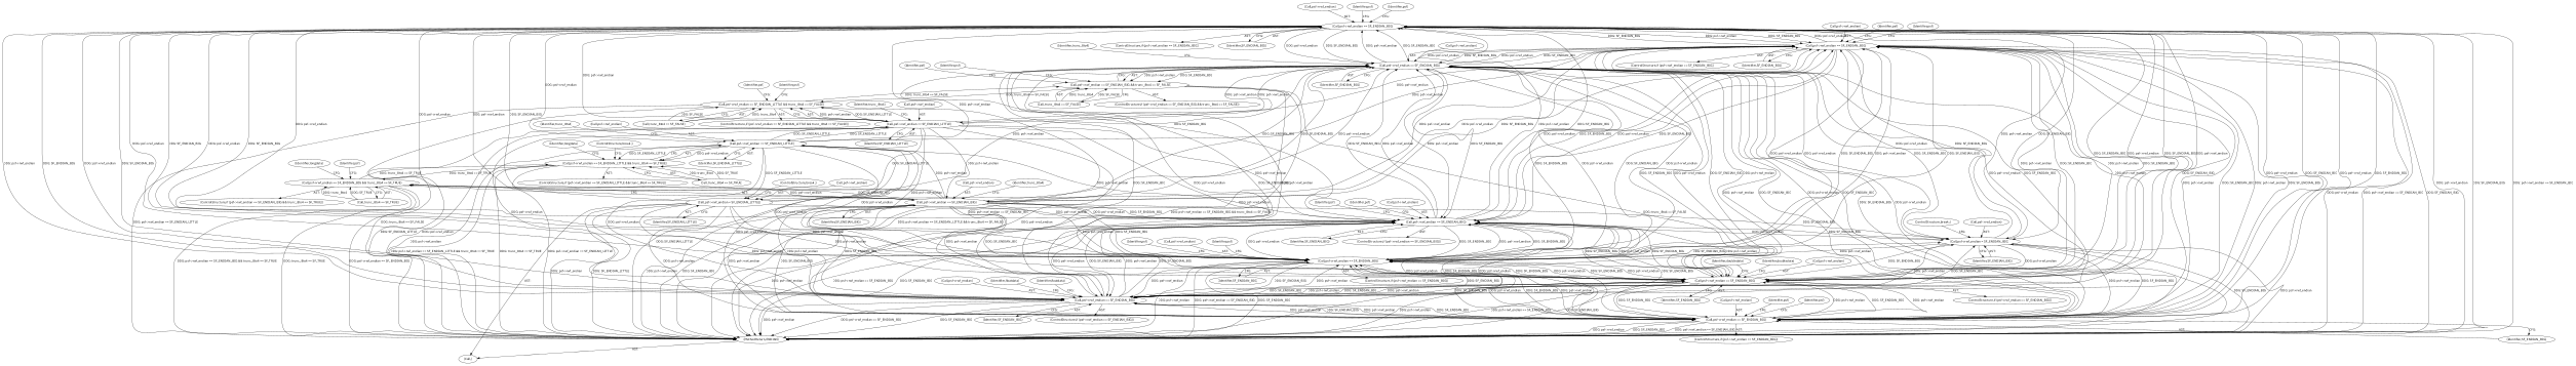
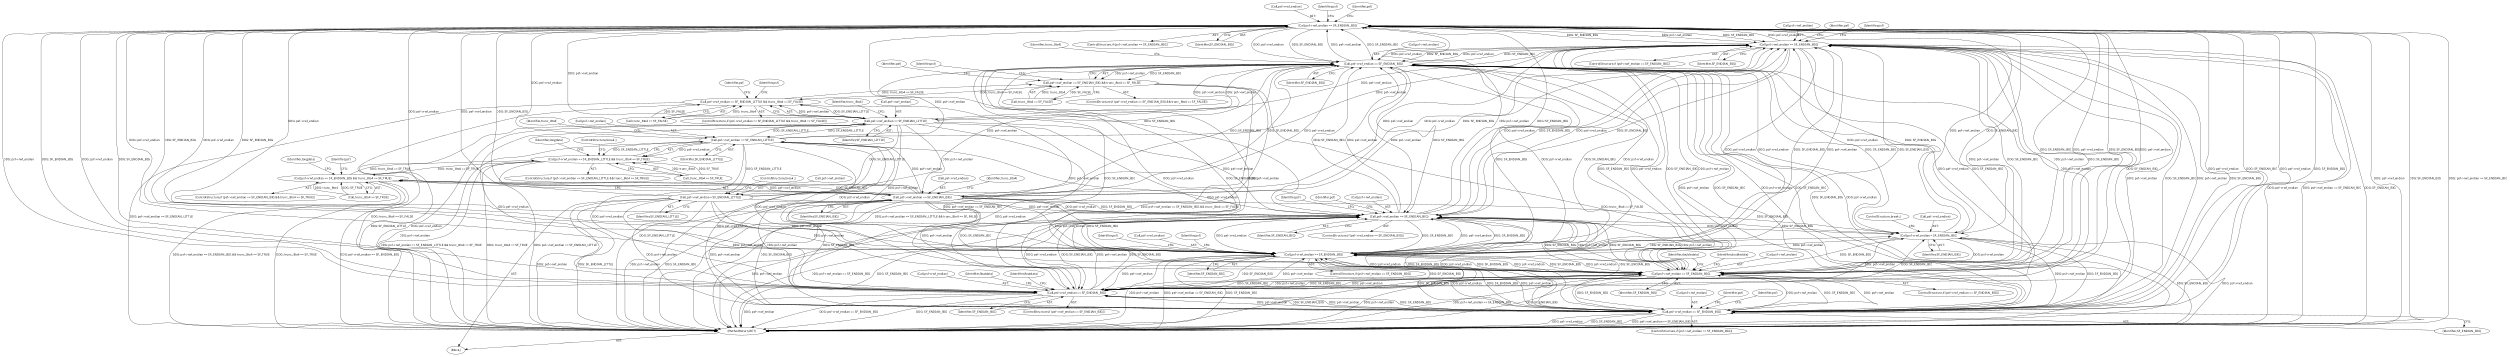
  digraph {
    fontname="IBM Plex Sans"
    node [fontname="IBM Plex Sans"]
    edge [fontname="IBM Plex Sans"]
    n1 [label="(Call,psf->rwf_endian == SF_ENDIAN_BIG)"]
    n2 [label="(Call,psf->rwf_endian == SF_ENDIAN_BIG)"]
    n3 [label="(Call,psf->rwf_endian == SF_ENDIAN_BIG)"]
    n4 [label="(Call,psf->rwf_endian = SF_ENDIAN_BIG)"]
    n5 [label="(Call,psf->rwf_endian == SF_ENDIAN_BIG)"]
    n6 [label="(Call,psf->rwf_endian == SF_ENDIAN_BIG)"]
    n7 [label="(Call,psf->rwf_endian == SF_ENDIAN_BIG)"]
    n8 [label="(Call,psf->rwf_endian == SF_ENDIAN_BIG)"]
    n9 [label="(Call,psf->rwf_endian == SF_ENDIAN_BIG)"]
    n10 [label="(ControlStructure,if (psf->rwf_endian == SF_ENDIAN_BIG))"]
    n11 [label="(Identifier,SF_ENDIAN_BIG)"]
-   n12 [label="(MethodReturn,ENDIAN)"]
+   n12 [label="(MethodReturn,RET)"]
    n13 [label="(ControlStructure,if (psf->rwf_endian == SF_ENDIAN_BIG))"]
    n14 [label="(Identifier,SF_ENDIAN_BIG)"]
    n15 [label="(Call,psf->rwf_endian == SF_ENDIAN_LITTLE)"]
    n16 [label="(Call,psf->rwf_endian == SF_ENDIAN_BIG)"]
    n17 [label="(Call,psf->rwf_endian == SF_ENDIAN_BIG && trunc_8to4 == SF_FALSE)"]
    n18 [label="(Identifier,SF_ENDIAN_BIG)"]
    n19 [label="(Identifier,SF_ENDIAN_BIG)"]
    n20 [label="(ControlStructure,if (psf->rwf_endian == SF_ENDIAN_BIG))"]
    n21 [label="(Identifier,SF_ENDIAN_BIG)"]
    n22 [label="(Identifier,SF_ENDIAN_BIG)"]
    n23 [label="(ControlStructure,if (psf->rwf_endian == SF_ENDIAN_BIG))"]
    n24 [label="(ControlStructure,if (psf->rwf_endian == SF_ENDIAN_BIG))"]
    n25 [label="(Identifier,SF_ENDIAN_BIG)"]
    n26 [label="(ControlStructure,if (psf->rwf_endian == SF_ENDIAN_BIG))"]
    n27 [label="(Identifier,SF_ENDIAN_BIG)"]
    n28 [label="(Identifier,SF_ENDIAN_BIG)"]
    n29 [label="(ControlStructure,if (psf->rwf_endian == SF_ENDIAN_BIG))"]
-   n30 [label="(Call,)"]
+   n30 [label="(Block,)"]
    n31 [label="(Call,psf->rwf_endian = SF_ENDIAN_LITTLE)"]
    n32 [label="(Identifier,SF_ENDIAN_LITTLE)"]
    n33 [label="(Call,psf->rwf_endian == SF_ENDIAN_LITTLE)"]
    n34 [label="(Call,psf->rwf_endian == SF_ENDIAN_LITTLE && trunc_8to4 == SF_FALSE)"]
    n35 [label="(Identifier,SF_ENDIAN_LITTLE)"]
    n36 [label="(Call,psf->rwf_endian == SF_ENDIAN_BIG && trunc_8to4 == SF_TRUE)"]
    n37 [label="(Identifier,SF_ENDIAN_BIG)"]
    n38 [label="(Call,psf->rwf_endian == SF_ENDIAN_LITTLE && trunc_8to4 == SF_TRUE)"]
    n39 [label="(Identifier,SF_ENDIAN_LITTLE)"]
    n40 [label="(ControlStructure,if (psf->rwf_endian == SF_ENDIAN_LITTLE && trunc_8to4 == SF_FALSE))"]
    n41 [label="(Call,trunc_8to4 == SF_FALSE)"]
    n42 [label="(Call,trunc_8to4 == SF_FALSE)"]
    n43 [label="(ControlStructure,if (psf->rwf_endian == SF_ENDIAN_BIG && trunc_8to4 == SF_FALSE))"]
    n44 [label="(ControlStructure,if (psf->rwf_endian == SF_ENDIAN_BIG && trunc_8to4 == SF_TRUE))"]
    n45 [label="(Call,trunc_8to4 == SF_TRUE)"]
    n46 [label="(ControlStructure,if (psf->rwf_endian == SF_ENDIAN_LITTLE && trunc_8to4 == SF_TRUE))"]
    n47 [label="(Call,trunc_8to4 == SF_TRUE)"]
    n48 [label="(Identifier,trunc_8to4)"]
    n49 [label="(Identifier,longdata)"]
    n50 [label="(Identifier,doubledata)"]
    n51 [label="(Call,psf->rwf_endian)"]
    n52 [label="(Identifier,psf)"]
    n53 [label="(ControlStructure,break ;)"]
    n54 [label="(ControlStructure,break ;)"]
    n55 [label="(Identifier,doubledata)"]
    n56 [label="(Call,psf->rwf_endian)"]
    n57 [label="(Identifier,psf)"]
    n58 [label="(ControlStructure,break ;)"]
    n59 [label="(Identifier,psf)"]
    n60 [label="(Identifier,psf)"]
    n61 [label="(Call,psf->rwf_endian)"]
    n62 [label="(Identifier,psf)"]
    n63 [label="(Call,psf->rwf_endian)"]
    n64 [label="(Identifier,psf)"]
    n65 [label="(Identifier,psf)"]
    n66 [label="(Call,psf->rwf_endian)"]
    n67 [label="(Call,psf->rwf_endian)"]
    n68 [label="(Identifier,psf)"]
    n69 [label="(Identifier,psf)"]
    n70 [label="(Identifier,psf)"]
    n71 [label="(Identifier,floatdata)"]
    n72 [label="(Identifier,psf)"]
    n73 [label="(Call,psf->rwf_endian)"]
    n74 [label="(Identifier,trunc_8to4)"]
    n75 [label="(Call,psf->rwf_endian)"]
    n76 [label="(Identifier,psf)"]
    n77 [label="(Identifier,longdata)"]
    n78 [label="(Call,psf->rwf_endian)"]
    n79 [label="(Identifier,trunc_8to4)"]
    n80 [label="(Identifier,floatdata)"]
    n81 [label="(Call,psf->rwf_endian)"]
    n82 [label="(Identifier,psf)"]
    n83 [label="(Call,psf->rwf_endian)"]
    n84 [label="(Identifier,psf)"]
    n85 [label="(Call,psf->rwf_endian)"]
    n86 [label="(Identifier,trunc_8to4)"]
    n87 [label="(Call,psf->rwf_endian)"]
    n88 [label="(Identifier,psf)"]
    n1 -> n2 [label="DDG: psf->rwf_endian"]
    n1 -> n2 [label="DDG: SF_ENDIAN_BIG"]
    n1 -> n3 [label="DDG: psf->rwf_endian"]
    n1 -> n3 [label="DDG: SF_ENDIAN_BIG"]
    n1 -> n4 [label="DDG: SF_ENDIAN_BIG"]
    n1 -> n5 [label="DDG: psf->rwf_endian"]
    n1 -> n5 [label="DDG: SF_ENDIAN_BIG"]
    n1 -> n6 [label="DDG: psf->rwf_endian"]
    n1 -> n6 [label="DDG: SF_ENDIAN_BIG"]
    n1 -> n7 [label="DDG: psf->rwf_endian"]
    n1 -> n7 [label="DDG: SF_ENDIAN_BIG"]
    n1 -> n8 [label="DDG: psf->rwf_endian"]
    n1 -> n8 [label="DDG: SF_ENDIAN_BIG"]
    n1 -> n9 [label="DDG: psf->rwf_endian"]
    n1 -> n9 [label="DDG: SF_ENDIAN_BIG"]
    n1 -> n10 [label="AST: "]
    n1 -> n11 [label="CFG: "]
    n1 -> n12 [label="DDG: psf->rwf_endian"]
    n1 -> n12 [label="DDG: SF_ENDIAN_BIG"]
    n1 -> n12 [label="DDG: psf->rwf_endian == SF_ENDIAN_BIG"]
    n2 -> n1 [label="DDG: psf->rwf_endian"]
    n2 -> n1 [label="DDG: SF_ENDIAN_BIG"]
    n2 -> n3 [label="DDG: psf->rwf_endian"]
    n2 -> n3 [label="DDG: SF_ENDIAN_BIG"]
    n2 -> n4 [label="DDG: SF_ENDIAN_BIG"]
    n2 -> n5 [label="DDG: psf->rwf_endian"]
    n2 -> n5 [label="DDG: SF_ENDIAN_BIG"]
    n2 -> n6 [label="DDG: psf->rwf_endian"]
    n2 -> n6 [label="DDG: SF_ENDIAN_BIG"]
    n2 -> n7 [label="DDG: psf->rwf_endian"]
    n2 -> n7 [label="DDG: SF_ENDIAN_BIG"]
    n2 -> n8 [label="DDG: psf->rwf_endian"]
    n2 -> n8 [label="DDG: SF_ENDIAN_BIG"]
    n2 -> n9 [label="DDG: psf->rwf_endian"]
    n2 -> n9 [label="DDG: SF_ENDIAN_BIG"]
    n2 -> n12 [label="DDG: psf->rwf_endian"]
    n2 -> n12 [label="DDG: psf->rwf_endian == SF_ENDIAN_BIG"]
    n2 -> n12 [label="DDG: SF_ENDIAN_BIG"]
    n2 -> n13 [label="AST: "]
    n2 -> n14 [label="CFG: "]
    n3 -> n1 [label="DDG: psf->rwf_endian"]
    n3 -> n1 [label="DDG: SF_ENDIAN_BIG"]
    n3 -> n2 [label="DDG: psf->rwf_endian"]
    n3 -> n2 [label="DDG: SF_ENDIAN_BIG"]
    n3 -> n4 [label="DDG: SF_ENDIAN_BIG"]
    n3 -> n5 [label="DDG: psf->rwf_endian"]
    n3 -> n5 [label="DDG: SF_ENDIAN_BIG"]
    n3 -> n6 [label="DDG: psf->rwf_endian"]
    n3 -> n6 [label="DDG: SF_ENDIAN_BIG"]
    n3 -> n7 [label="DDG: psf->rwf_endian"]
    n3 -> n7 [label="DDG: SF_ENDIAN_BIG"]
    n3 -> n8 [label="DDG: psf->rwf_endian"]
    n3 -> n8 [label="DDG: SF_ENDIAN_BIG"]
    n3 -> n9 [label="DDG: psf->rwf_endian"]
    n3 -> n9 [label="DDG: SF_ENDIAN_BIG"]
    n3 -> n12 [label="DDG: SF_ENDIAN_BIG"]
    n3 -> n12 [label="DDG: psf->rwf_endian"]
    n3 -> n15 [label="DDG: psf->rwf_endian"]
    n3 -> n16 [label="DDG: SF_ENDIAN_BIG"]
    n3 -> n17 [label="AST: "]
    n3 -> n17 [label="DDG: psf->rwf_endian"]
    n3 -> n17 [label="DDG: SF_ENDIAN_BIG"]
    n3 -> n18 [label="CFG: "]
    n4 -> n1 [label="DDG: psf->rwf_endian"]
    n4 -> n2 [label="DDG: psf->rwf_endian"]
    n4 -> n3 [label="DDG: psf->rwf_endian"]
    n4 -> n5 [label="DDG: psf->rwf_endian"]
    n4 -> n6 [label="DDG: psf->rwf_endian"]
    n4 -> n7 [label="DDG: psf->rwf_endian"]
    n4 -> n8 [label="DDG: psf->rwf_endian"]
    n4 -> n9 [label="DDG: psf->rwf_endian"]
    n4 -> n12 [label="DDG: SF_ENDIAN_BIG"]
    n4 -> n12 [label="DDG: psf->rwf_endian"]
    n4 -> n19 [label="CFG: "]
    n5 -> n1 [label="DDG: psf->rwf_endian"]
    n5 -> n1 [label="DDG: SF_ENDIAN_BIG"]
    n5 -> n2 [label="DDG: psf->rwf_endian"]
    n5 -> n2 [label="DDG: SF_ENDIAN_BIG"]
    n5 -> n3 [label="DDG: psf->rwf_endian"]
    n5 -> n3 [label="DDG: SF_ENDIAN_BIG"]
    n5 -> n4 [label="DDG: SF_ENDIAN_BIG"]
    n5 -> n6 [label="DDG: psf->rwf_endian"]
    n5 -> n6 [label="DDG: SF_ENDIAN_BIG"]
    n5 -> n7 [label="DDG: psf->rwf_endian"]
    n5 -> n7 [label="DDG: SF_ENDIAN_BIG"]
    n5 -> n8 [label="DDG: psf->rwf_endian"]
    n5 -> n8 [label="DDG: SF_ENDIAN_BIG"]
    n5 -> n9 [label="DDG: psf->rwf_endian"]
    n5 -> n9 [label="DDG: SF_ENDIAN_BIG"]
    n5 -> n12 [label="DDG: SF_ENDIAN_BIG"]
    n5 -> n12 [label="DDG: psf->rwf_endian == SF_ENDIAN_BIG"]
    n5 -> n12 [label="DDG: psf->rwf_endian"]
    n5 -> n20 [label="AST: "]
    n5 -> n21 [label="CFG: "]
    n6 -> n1 [label="DDG: psf->rwf_endian"]
    n6 -> n1 [label="DDG: SF_ENDIAN_BIG"]
    n6 -> n2 [label="DDG: psf->rwf_endian"]
    n6 -> n2 [label="DDG: SF_ENDIAN_BIG"]
    n6 -> n3 [label="DDG: psf->rwf_endian"]
    n6 -> n3 [label="DDG: SF_ENDIAN_BIG"]
    n6 -> n4 [label="DDG: SF_ENDIAN_BIG"]
    n6 -> n5 [label="DDG: psf->rwf_endian"]
    n6 -> n5 [label="DDG: SF_ENDIAN_BIG"]
    n6 -> n7 [label="DDG: psf->rwf_endian"]
    n6 -> n7 [label="DDG: SF_ENDIAN_BIG"]
    n6 -> n8 [label="DDG: psf->rwf_endian"]
    n6 -> n8 [label="DDG: SF_ENDIAN_BIG"]
    n6 -> n9 [label="DDG: psf->rwf_endian"]
    n6 -> n9 [label="DDG: SF_ENDIAN_BIG"]
    n6 -> n12 [label="DDG: psf->rwf_endian"]
    n6 -> n12 [label="DDG: psf->rwf_endian == SF_ENDIAN_BIG"]
    n6 -> n12 [label="DDG: SF_ENDIAN_BIG"]
    n6 -> n22 [label="CFG: "]
    n6 -> n23 [label="AST: "]
    n7 -> n1 [label="DDG: psf->rwf_endian"]
    n7 -> n1 [label="DDG: SF_ENDIAN_BIG"]
    n7 -> n2 [label="DDG: psf->rwf_endian"]
    n7 -> n2 [label="DDG: SF_ENDIAN_BIG"]
    n7 -> n3 [label="DDG: psf->rwf_endian"]
    n7 -> n3 [label="DDG: SF_ENDIAN_BIG"]
    n7 -> n4 [label="DDG: SF_ENDIAN_BIG"]
    n7 -> n5 [label="DDG: psf->rwf_endian"]
    n7 -> n5 [label="DDG: SF_ENDIAN_BIG"]
    n7 -> n6 [label="DDG: psf->rwf_endian"]
    n7 -> n6 [label="DDG: SF_ENDIAN_BIG"]
    n7 -> n8 [label="DDG: psf->rwf_endian"]
    n7 -> n8 [label="DDG: SF_ENDIAN_BIG"]
    n7 -> n9 [label="DDG: psf->rwf_endian"]
    n7 -> n9 [label="DDG: SF_ENDIAN_BIG"]
    n7 -> n12 [label="DDG: psf->rwf_endian"]
    n7 -> n12 [label="DDG: psf->rwf_endian == SF_ENDIAN_BIG"]
    n7 -> n12 [label="DDG: SF_ENDIAN_BIG"]
    n7 -> n24 [label="AST: "]
    n7 -> n25 [label="CFG: "]
    n8 -> n1 [label="DDG: psf->rwf_endian"]
    n8 -> n1 [label="DDG: SF_ENDIAN_BIG"]
    n8 -> n2 [label="DDG: psf->rwf_endian"]
    n8 -> n2 [label="DDG: SF_ENDIAN_BIG"]
    n8 -> n3 [label="DDG: psf->rwf_endian"]
    n8 -> n3 [label="DDG: SF_ENDIAN_BIG"]
    n8 -> n4 [label="DDG: SF_ENDIAN_BIG"]
    n8 -> n5 [label="DDG: psf->rwf_endian"]
    n8 -> n5 [label="DDG: SF_ENDIAN_BIG"]
    n8 -> n6 [label="DDG: psf->rwf_endian"]
    n8 -> n6 [label="DDG: SF_ENDIAN_BIG"]
    n8 -> n7 [label="DDG: psf->rwf_endian"]
    n8 -> n7 [label="DDG: SF_ENDIAN_BIG"]
    n8 -> n9 [label="DDG: psf->rwf_endian"]
    n8 -> n9 [label="DDG: SF_ENDIAN_BIG"]
    n8 -> n12 [label="DDG: psf->rwf_endian"]
    n8 -> n12 [label="DDG: psf->rwf_endian == SF_ENDIAN_BIG"]
    n8 -> n12 [label="DDG: SF_ENDIAN_BIG"]
    n8 -> n26 [label="AST: "]
    n8 -> n27 [label="CFG: "]
    n9 -> n1 [label="DDG: psf->rwf_endian"]
    n9 -> n1 [label="DDG: SF_ENDIAN_BIG"]
    n9 -> n2 [label="DDG: psf->rwf_endian"]
    n9 -> n2 [label="DDG: SF_ENDIAN_BIG"]
    n9 -> n3 [label="DDG: psf->rwf_endian"]
    n9 -> n3 [label="DDG: SF_ENDIAN_BIG"]
    n9 -> n4 [label="DDG: SF_ENDIAN_BIG"]
    n9 -> n5 [label="DDG: psf->rwf_endian"]
    n9 -> n5 [label="DDG: SF_ENDIAN_BIG"]
    n9 -> n6 [label="DDG: psf->rwf_endian"]
    n9 -> n6 [label="DDG: SF_ENDIAN_BIG"]
    n9 -> n7 [label="DDG: psf->rwf_endian"]
    n9 -> n7 [label="DDG: SF_ENDIAN_BIG"]
    n9 -> n8 [label="DDG: psf->rwf_endian"]
    n9 -> n8 [label="DDG: SF_ENDIAN_BIG"]
    n9 -> n12 [label="DDG: psf->rwf_endian"]
    n9 -> n12 [label="DDG: psf->rwf_endian == SF_ENDIAN_BIG"]
    n9 -> n12 [label="DDG: SF_ENDIAN_BIG"]
    n9 -> n28 [label="CFG: "]
    n9 -> n29 [label="AST: "]
    n11 -> n1 [label="AST: "]
    n12 -> n30 [label="AST: "]
    n14 -> n2 [label="AST: "]
    n15 -> n1 [label="DDG: psf->rwf_endian"]
    n15 -> n2 [label="DDG: psf->rwf_endian"]
    n15 -> n3 [label="DDG: psf->rwf_endian"]
    n15 -> n5 [label="DDG: psf->rwf_endian"]
    n15 -> n6 [label="DDG: psf->rwf_endian"]
    n15 -> n7 [label="DDG: psf->rwf_endian"]
    n15 -> n8 [label="DDG: psf->rwf_endian"]
    n15 -> n9 [label="DDG: psf->rwf_endian"]
    n15 -> n12 [label="DDG: SF_ENDIAN_LITTLE"]
    n15 -> n12 [label="DDG: psf->rwf_endian"]
    n15 -> n16 [label="DDG: psf->rwf_endian"]
    n15 -> n31 [label="DDG: SF_ENDIAN_LITTLE"]
    n15 -> n33 [label="DDG: SF_ENDIAN_LITTLE"]
    n15 -> n34 [label="AST: "]
    n15 -> n34 [label="DDG: psf->rwf_endian"]
    n15 -> n34 [label="DDG: SF_ENDIAN_LITTLE"]
    n15 -> n35 [label="CFG: "]
    n16 -> n1 [label="DDG: psf->rwf_endian"]
    n16 -> n1 [label="DDG: SF_ENDIAN_BIG"]
    n16 -> n2 [label="DDG: psf->rwf_endian"]
    n16 -> n2 [label="DDG: SF_ENDIAN_BIG"]
    n16 -> n3 [label="DDG: psf->rwf_endian"]
    n16 -> n3 [label="DDG: SF_ENDIAN_BIG"]
    n16 -> n4 [label="DDG: SF_ENDIAN_BIG"]
    n16 -> n5 [label="DDG: psf->rwf_endian"]
    n16 -> n5 [label="DDG: SF_ENDIAN_BIG"]
    n16 -> n6 [label="DDG: psf->rwf_endian"]
    n16 -> n6 [label="DDG: SF_ENDIAN_BIG"]
    n16 -> n7 [label="DDG: psf->rwf_endian"]
    n16 -> n7 [label="DDG: SF_ENDIAN_BIG"]
    n16 -> n8 [label="DDG: psf->rwf_endian"]
    n16 -> n8 [label="DDG: SF_ENDIAN_BIG"]
    n16 -> n9 [label="DDG: psf->rwf_endian"]
    n16 -> n9 [label="DDG: SF_ENDIAN_BIG"]
    n16 -> n12 [label="DDG: psf->rwf_endian"]
    n16 -> n12 [label="DDG: SF_ENDIAN_BIG"]
    n16 -> n33 [label="DDG: psf->rwf_endian"]
    n16 -> n36 [label="AST: "]
    n16 -> n36 [label="DDG: psf->rwf_endian"]
    n16 -> n36 [label="DDG: SF_ENDIAN_BIG"]
    n16 -> n37 [label="CFG: "]
    n17 -> n3 [label="CFG: "]
    n17 -> n12 [label="DDG: psf->rwf_endian == SF_ENDIAN_BIG"]
    n17 -> n12 [label="DDG: psf->rwf_endian == SF_ENDIAN_BIG && trunc_8to4 == SF_FALSE"]
    n17 -> n12 [label="DDG: trunc_8to4 == SF_FALSE"]
    n17 -> n34 [label="DDG: trunc_8to4 == SF_FALSE"]
    n17 -> n42 [label="CFG: "]
    n17 -> n43 [label="AST: "]
    n18 -> n3 [label="AST: "]
    n19 -> n4 [label="AST: "]
    n21 -> n5 [label="AST: "]
    n22 -> n6 [label="AST: "]
    n25 -> n7 [label="AST: "]
    n27 -> n8 [label="AST: "]
    n28 -> n9 [label="AST: "]
    n31 -> n1 [label="DDG: psf->rwf_endian"]
    n31 -> n2 [label="DDG: psf->rwf_endian"]
    n31 -> n3 [label="DDG: psf->rwf_endian"]
    n31 -> n5 [label="DDG: psf->rwf_endian"]
    n31 -> n6 [label="DDG: psf->rwf_endian"]
    n31 -> n7 [label="DDG: psf->rwf_endian"]
    n31 -> n8 [label="DDG: psf->rwf_endian"]
    n31 -> n9 [label="DDG: psf->rwf_endian"]
    n31 -> n12 [label="DDG: psf->rwf_endian"]
    n31 -> n12 [label="DDG: SF_ENDIAN_LITTLE"]
    n31 -> n30 [label="AST: "]
    n31 -> n32 [label="CFG: "]
    n32 -> n31 [label="AST: "]
    n33 -> n1 [label="DDG: psf->rwf_endian"]
    n33 -> n2 [label="DDG: psf->rwf_endian"]
    n33 -> n3 [label="DDG: psf->rwf_endian"]
    n33 -> n5 [label="DDG: psf->rwf_endian"]
    n33 -> n6 [label="DDG: psf->rwf_endian"]
    n33 -> n7 [label="DDG: psf->rwf_endian"]
    n33 -> n8 [label="DDG: psf->rwf_endian"]
    n33 -> n9 [label="DDG: psf->rwf_endian"]
    n33 -> n12 [label="DDG: psf->rwf_endian"]
    n33 -> n12 [label="DDG: SF_ENDIAN_LITTLE"]
    n33 -> n15 [label="DDG: SF_ENDIAN_LITTLE"]
    n33 -> n31 [label="DDG: SF_ENDIAN_LITTLE"]
    n33 -> n38 [label="AST: "]
    n33 -> n38 [label="DDG: psf->rwf_endian"]
    n33 -> n38 [label="DDG: SF_ENDIAN_LITTLE"]
    n33 -> n39 [label="CFG: "]
    n34 -> n12 [label="DDG: psf->rwf_endian == SF_ENDIAN_LITTLE"]
    n34 -> n12 [label="DDG: trunc_8to4 == SF_FALSE"]
    n34 -> n12 [label="DDG: psf->rwf_endian == SF_ENDIAN_LITTLE && trunc_8to4 == SF_FALSE"]
    n34 -> n15 [label="CFG: "]
    n34 -> n17 [label="DDG: trunc_8to4 == SF_FALSE"]
    n34 -> n40 [label="AST: "]
    n34 -> n41 [label="CFG: "]
    n35 -> n15 [label="AST: "]
    n36 -> n12 [label="DDG: psf->rwf_endian == SF_ENDIAN_BIG && trunc_8to4 == SF_TRUE"]
    n36 -> n12 [label="DDG: trunc_8to4 == SF_TRUE"]
    n36 -> n12 [label="DDG: psf->rwf_endian == SF_ENDIAN_BIG"]
    n36 -> n16 [label="CFG: "]
    n36 -> n38 [label="DDG: trunc_8to4 == SF_TRUE"]
    n36 -> n44 [label="AST: "]
    n36 -> n45 [label="CFG: "]
    n37 -> n16 [label="AST: "]
    n38 -> n12 [label="DDG: psf->rwf_endian == SF_ENDIAN_LITTLE && trunc_8to4 == SF_TRUE"]
    n38 -> n12 [label="DDG: trunc_8to4 == SF_TRUE"]
    n38 -> n12 [label="DDG: psf->rwf_endian == SF_ENDIAN_LITTLE"]
    n38 -> n33 [label="CFG: "]
    n38 -> n36 [label="DDG: trunc_8to4 == SF_TRUE"]
    n38 -> n46 [label="AST: "]
    n38 -> n47 [label="CFG: "]
    n39 -> n33 [label="AST: "]
    n41 -> n34 [label="AST: "]
    n41 -> n34 [label="DDG: trunc_8to4"]
    n41 -> n34 [label="DDG: SF_FALSE"]
    n42 -> n17 [label="AST: "]
    n42 -> n17 [label="DDG: trunc_8to4"]
    n42 -> n17 [label="DDG: SF_FALSE"]
    n45 -> n36 [label="AST: "]
    n45 -> n36 [label="DDG: trunc_8to4"]
    n45 -> n36 [label="DDG: SF_TRUE"]
    n47 -> n38 [label="AST: "]
    n47 -> n38 [label="DDG: trunc_8to4"]
    n47 -> n38 [label="DDG: SF_TRUE"]
    n48 -> n33 [label="CFG: "]
    n49 -> n38 [label="CFG: "]
    n50 -> n7 [label="CFG: "]
    n51 -> n33 [label="AST: "]
    n52 -> n8 [label="CFG: "]
    n53 -> n4 [label="CFG: "]
    n54 -> n38 [label="CFG: "]
    n55 -> n7 [label="CFG: "]
    n56 -> n8 [label="AST: "]
    n57 -> n2 [label="CFG: "]
    n58 -> n31 [label="CFG: "]
    n59 -> n9 [label="CFG: "]
    n60 -> n36 [label="CFG: "]
    n61 -> n1 [label="AST: "]
    n62 -> n9 [label="CFG: "]
    n63 -> n5 [label="AST: "]
    n64 -> n34 [label="CFG: "]
    n65 -> n17 [label="CFG: "]
    n66 -> n6 [label="AST: "]
    n67 -> n9 [label="AST: "]
    n68 -> n1 [label="CFG: "]
    n69 -> n1 [label="CFG: "]
    n70 -> n5 [label="CFG: "]
    n71 -> n6 [label="CFG: "]
    n72 -> n8 [label="CFG: "]
    n73 -> n3 [label="AST: "]
    n74 -> n3 [label="CFG: "]
    n75 -> n16 [label="AST: "]
    n76 -> n5 [label="CFG: "]
    n77 -> n36 [label="CFG: "]
    n78 -> n4 [label="AST: "]
    n79 -> n15 [label="CFG: "]
    n80 -> n6 [label="CFG: "]
    n81 -> n7 [label="AST: "]
    n82 -> n34 [label="CFG: "]
    n83 -> n31 [label="AST: "]
    n84 -> n2 [label="CFG: "]
    n85 -> n15 [label="AST: "]
    n86 -> n16 [label="CFG: "]
    n87 -> n2 [label="AST: "]
    n88 -> n17 [label="CFG: "]
  }
